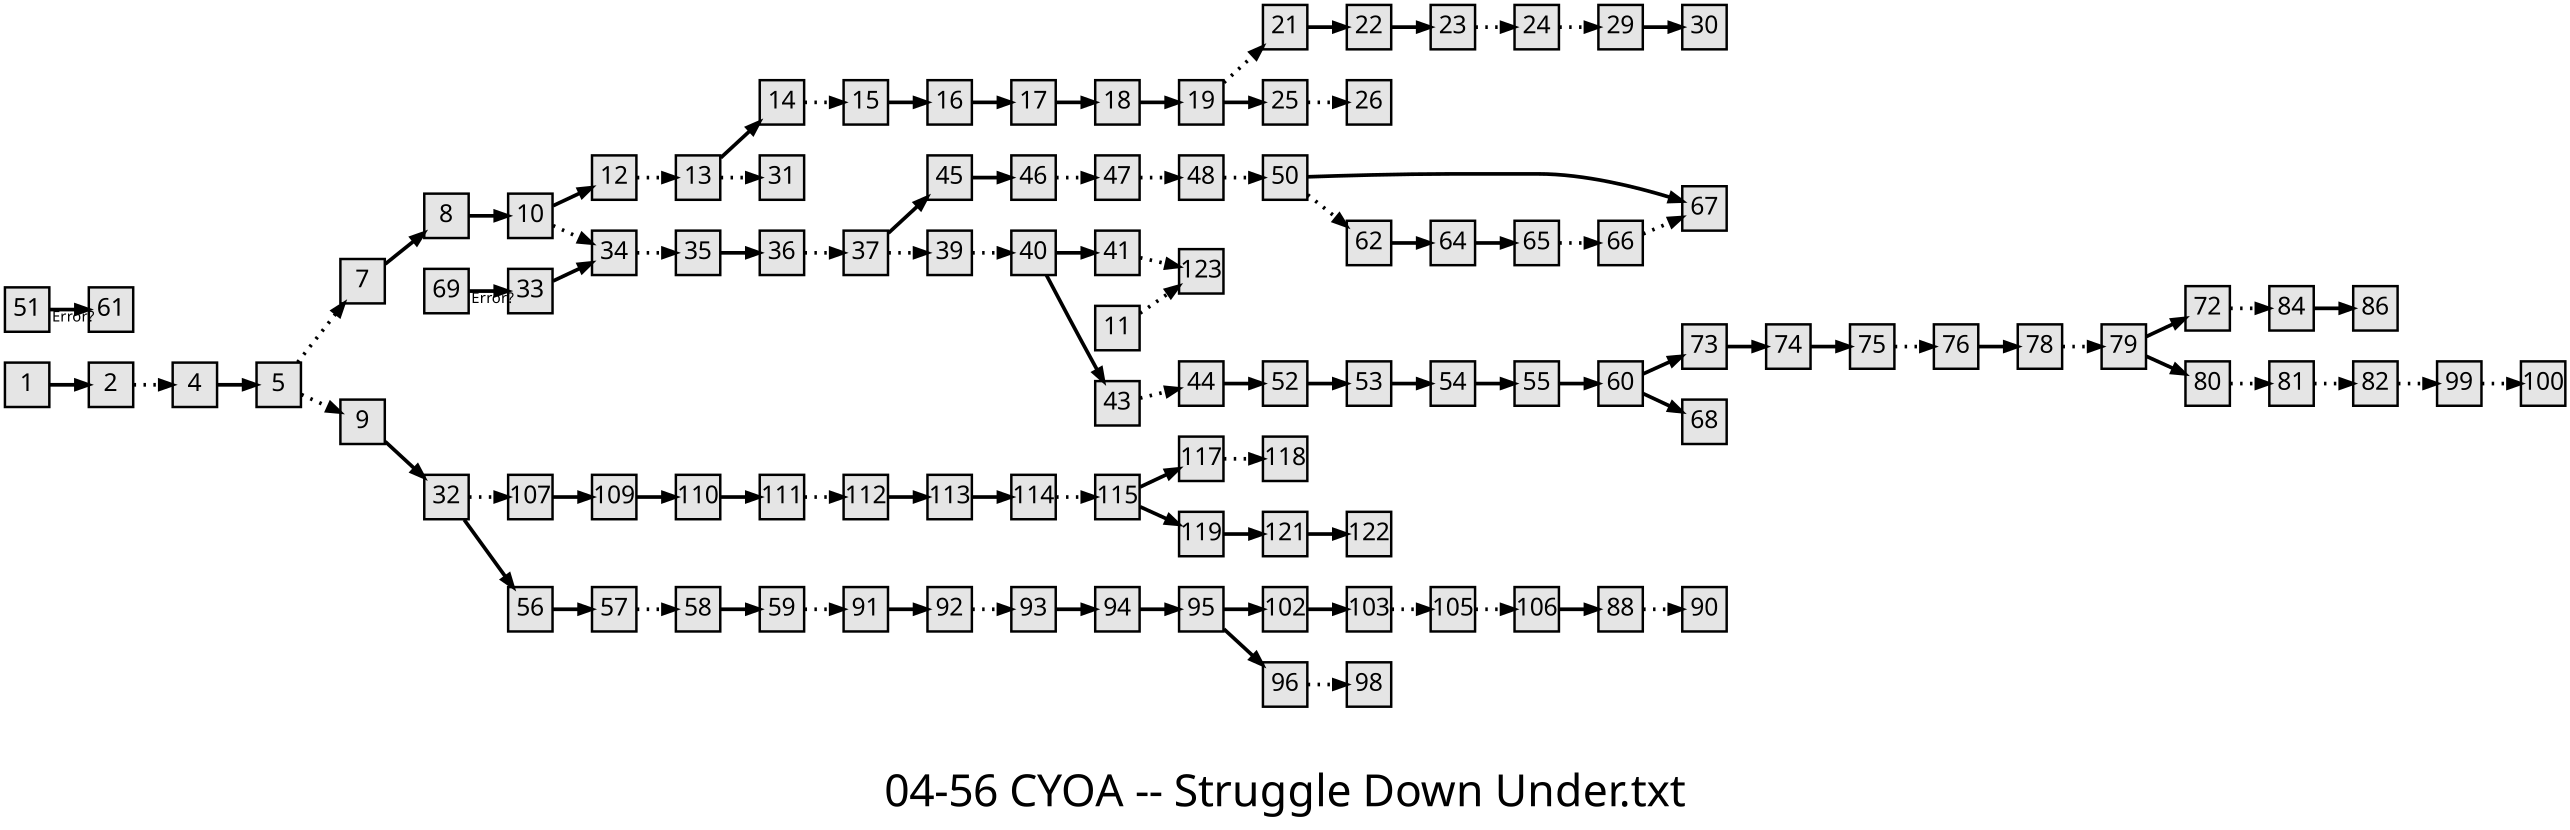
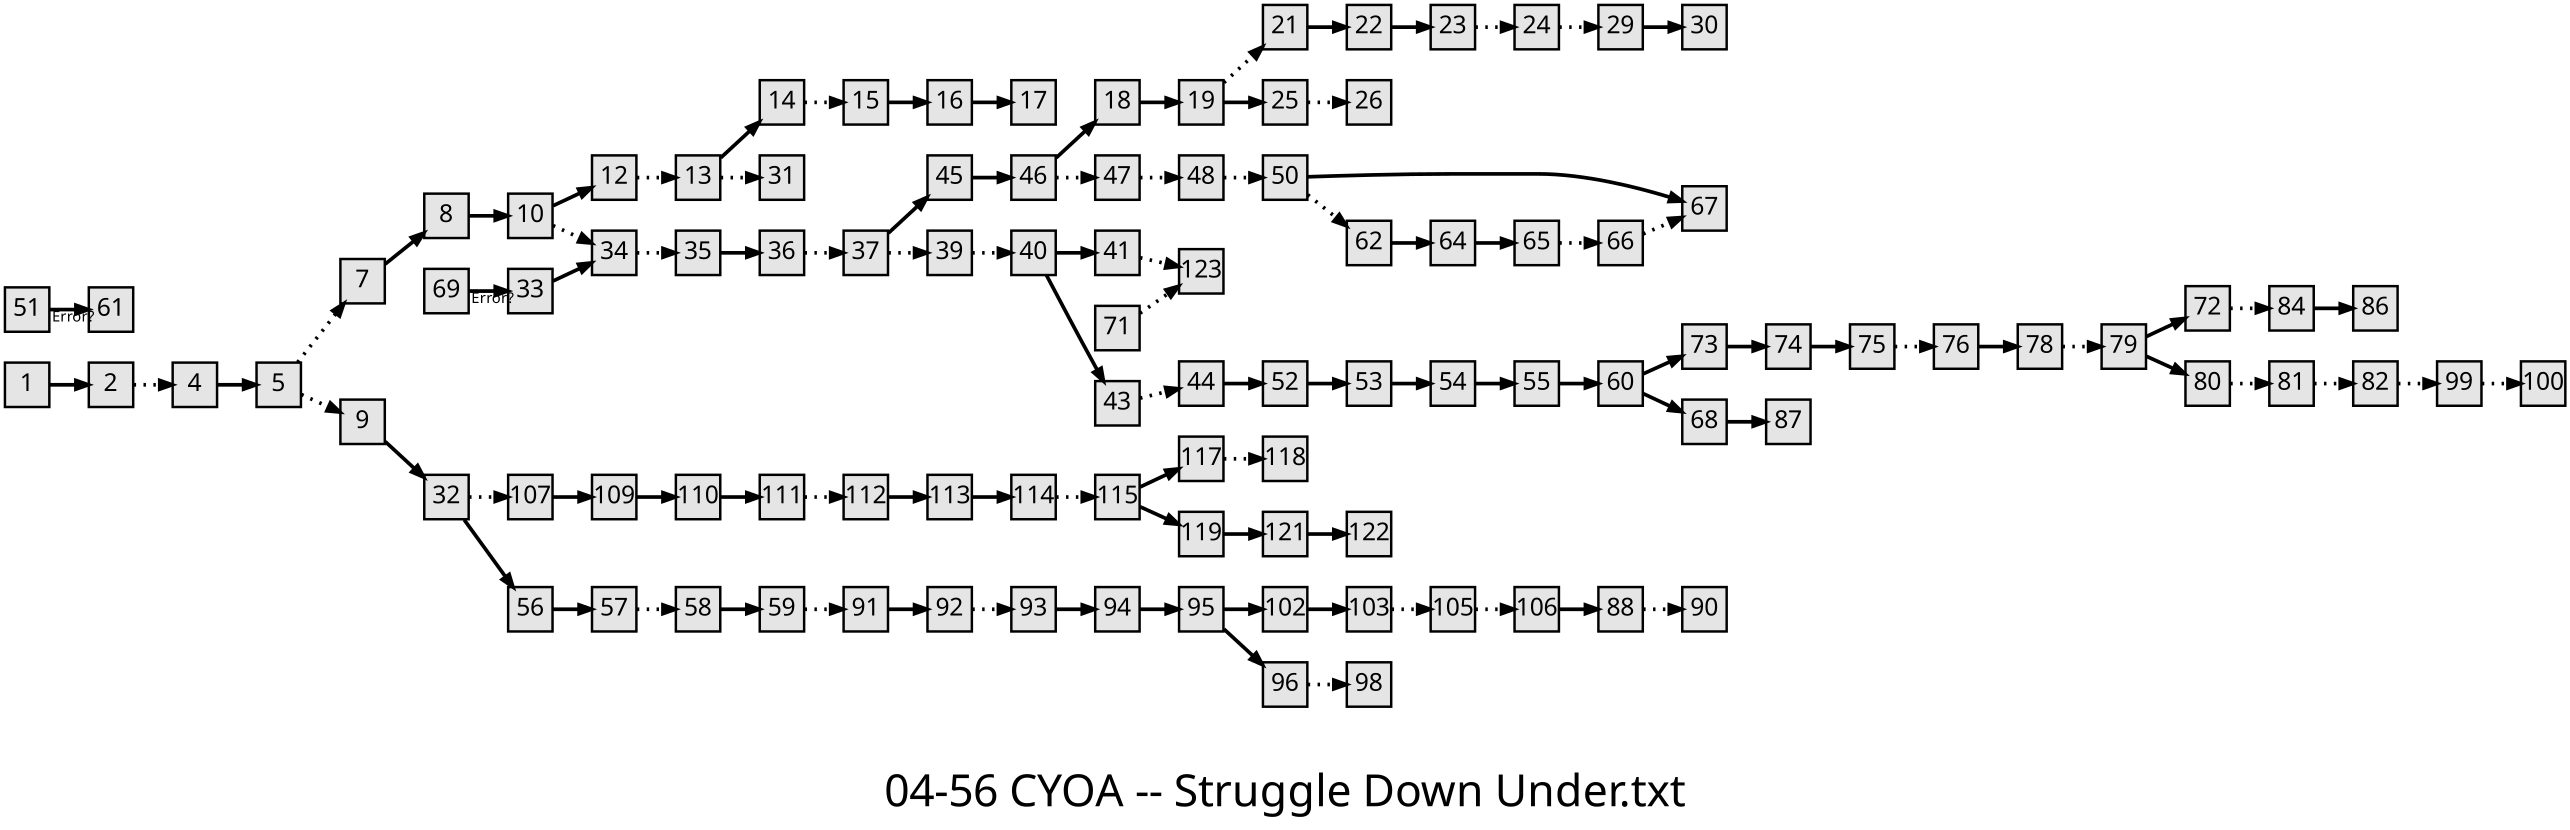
  digraph {
    fontname="Noto Sans"
    fontsize=36
    label="04-56 CYOA -- Struggle Down Under.txt"
    nodesep=0.35
    ordering=out
    rankdir=LR
    ranksep=0.45
    node [fillcolor=grey90 fixedsize=true fontname="Noto Sans" fontsize=20 labelfloat=true margin="0,0" penwidth=2 regular=true shape=rect style=filled]
    edge [fontname="Noto Sans" fontsize=12 labelfloat=true penwidth=3 style=dotted]
    1
    2
    4
    5
    7
    9
    8
    32
    10
    107
    56
    12
    34
    13
    35
    109
    57
    14
    31
    36
    15
    16
    17
    18
    19
    21
    25
    22
    26
    23
    24
    29
    30
    110
    58
    33
    37
    45
    39
    46
    40
    47
    41
    43
    123
    44
    52
    53
    54
    48
    50
    67
    62
    64
    65
    51
    61
    55
    60
    73
    68
    74
+   87
    59
    91
    92
    93
    75
    66
    69
-   71 [label=11]
+   71
    72
    84
    86
    76
    78
    79
    80
    81
    82
    99
    100
    88
    90
    94
    95
    102
    96
    103
    98
    105
    106
    111
    112
    113
    114
    115
    117
    119
    118
    121
    122
    1 -> 2 [style=solid]
    2 -> 4
    4 -> 5 [style=solid]
    5 -> 7
    5 -> 9
    7 -> 8 [style=bold]
    9 -> 32 [style=solid]
    8 -> 10 [style=bold]
    32 -> 107
    32 -> 56 [style=solid]
    10 -> 12 [style=bold]
    10 -> 34
    107 -> 109 [style=bold]
    56 -> 57 [style=solid]
    12 -> 13
    34 -> 35
    13 -> 14 [style=solid]
    13 -> 31
    35 -> 36 [style=bold]
    109 -> 110 [style=bold]
    57 -> 58
    14 -> 15
    36 -> 37
    15 -> 16 [style=bold]
    16 -> 17 [style=bold]
-   17 -> 18 [style=solid]
+   46 -> 18 [style=solid]
    18 -> 19 [style=solid]
    19 -> 21
    19 -> 25 [style=solid]
    21 -> 22 [style=solid]
    25 -> 26
    22 -> 23 [style=bold]
    23 -> 24
    24 -> 29
    29 -> 30 [style=bold]
    110 -> 111 [style=solid]
    58 -> 59 [style=solid]
    33 -> 34 [style=solid]
    37 -> 45 [style=bold]
    37 -> 39
    45 -> 46 [style=solid]
    39 -> 40
    46 -> 47
    40 -> 41 [style=bold]
    40 -> 43 [style=bold]
    47 -> 48
    41 -> 123
    43 -> 44
    44 -> 52 [style=solid]
    52 -> 53 [style=solid]
    53 -> 54 [style=solid]
    54 -> 55 [style=solid]
    48 -> 50
    50 -> 67 [style=bold]
    50 -> 62
    62 -> 64 [style=bold]
    64 -> 65 [style=solid]
    65 -> 66
    51 -> 61 [style=solid xlabel="Error?"]
    55 -> 60 [style=bold]
    60 -> 73 [style=solid]
    60 -> 68 [style=bold]
    73 -> 74 [style=solid]
+   68 -> 87 [style=bold]
    74 -> 75 [style=solid]
    59 -> 91
    91 -> 92 [style=bold]
    92 -> 93
    93 -> 94 [style=solid]
    75 -> 76
    66 -> 67
    69 -> 33 [style=solid xlabel="Error?"]
    71 -> 123
    72 -> 84
    84 -> 86 [style=bold]
    76 -> 78 [style=solid]
    78 -> 79
    79 -> 72 [style=solid]
    79 -> 80 [style=solid]
    80 -> 81
    81 -> 82
    82 -> 99
    99 -> 100
    88 -> 90
    94 -> 95 [style=solid]
    95 -> 102 [style=bold]
    95 -> 96 [style=bold]
    102 -> 103 [style=bold]
    96 -> 98
    103 -> 105
    105 -> 106
    106 -> 88 [style=bold]
    111 -> 112
    112 -> 113 [style=bold]
    113 -> 114 [style=solid]
    114 -> 115
    115 -> 117 [style=solid]
    115 -> 119 [style=bold]
    117 -> 118
    119 -> 121 [style=solid]
    121 -> 122 [style=bold]
  }
